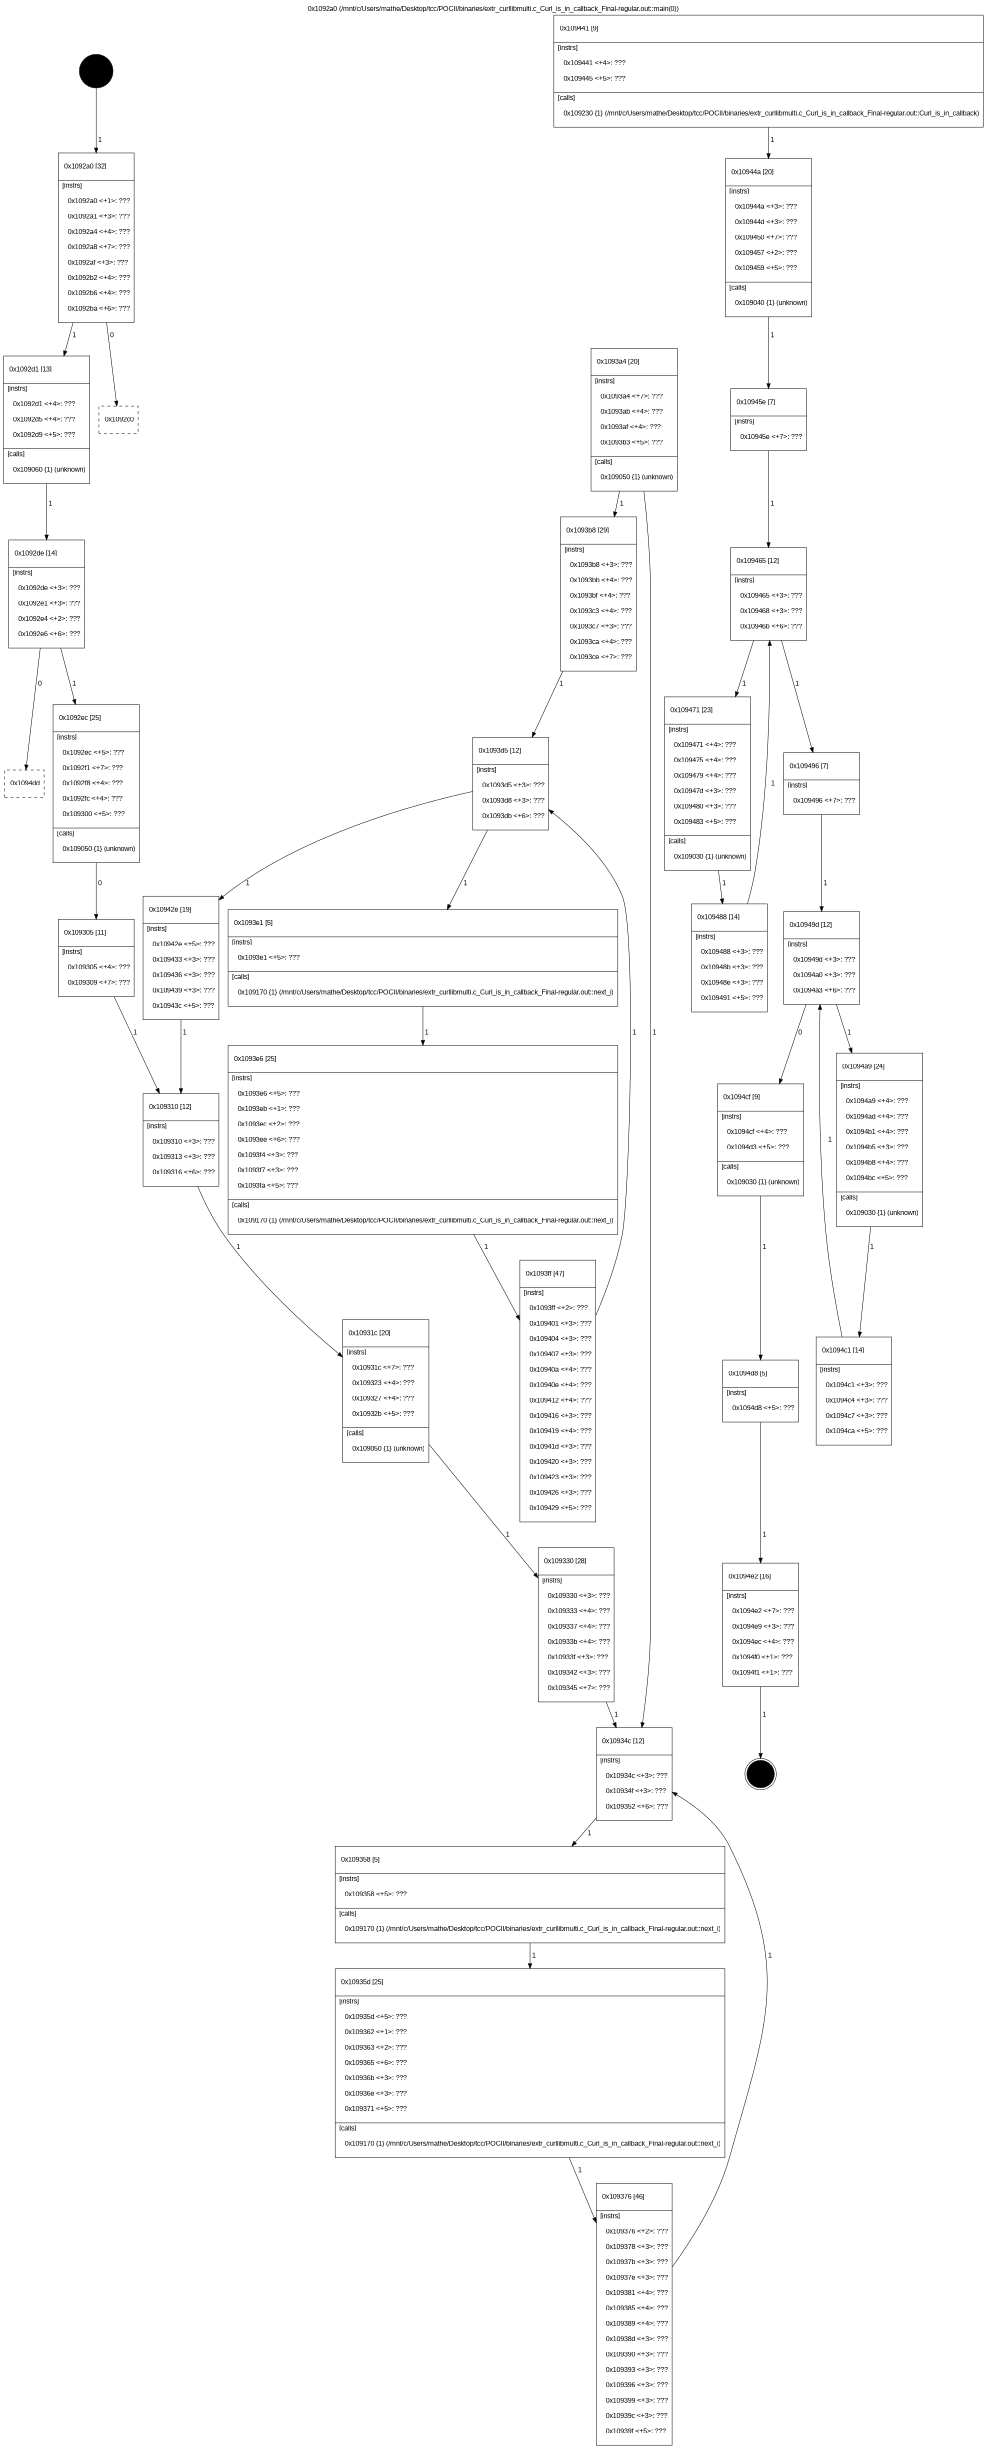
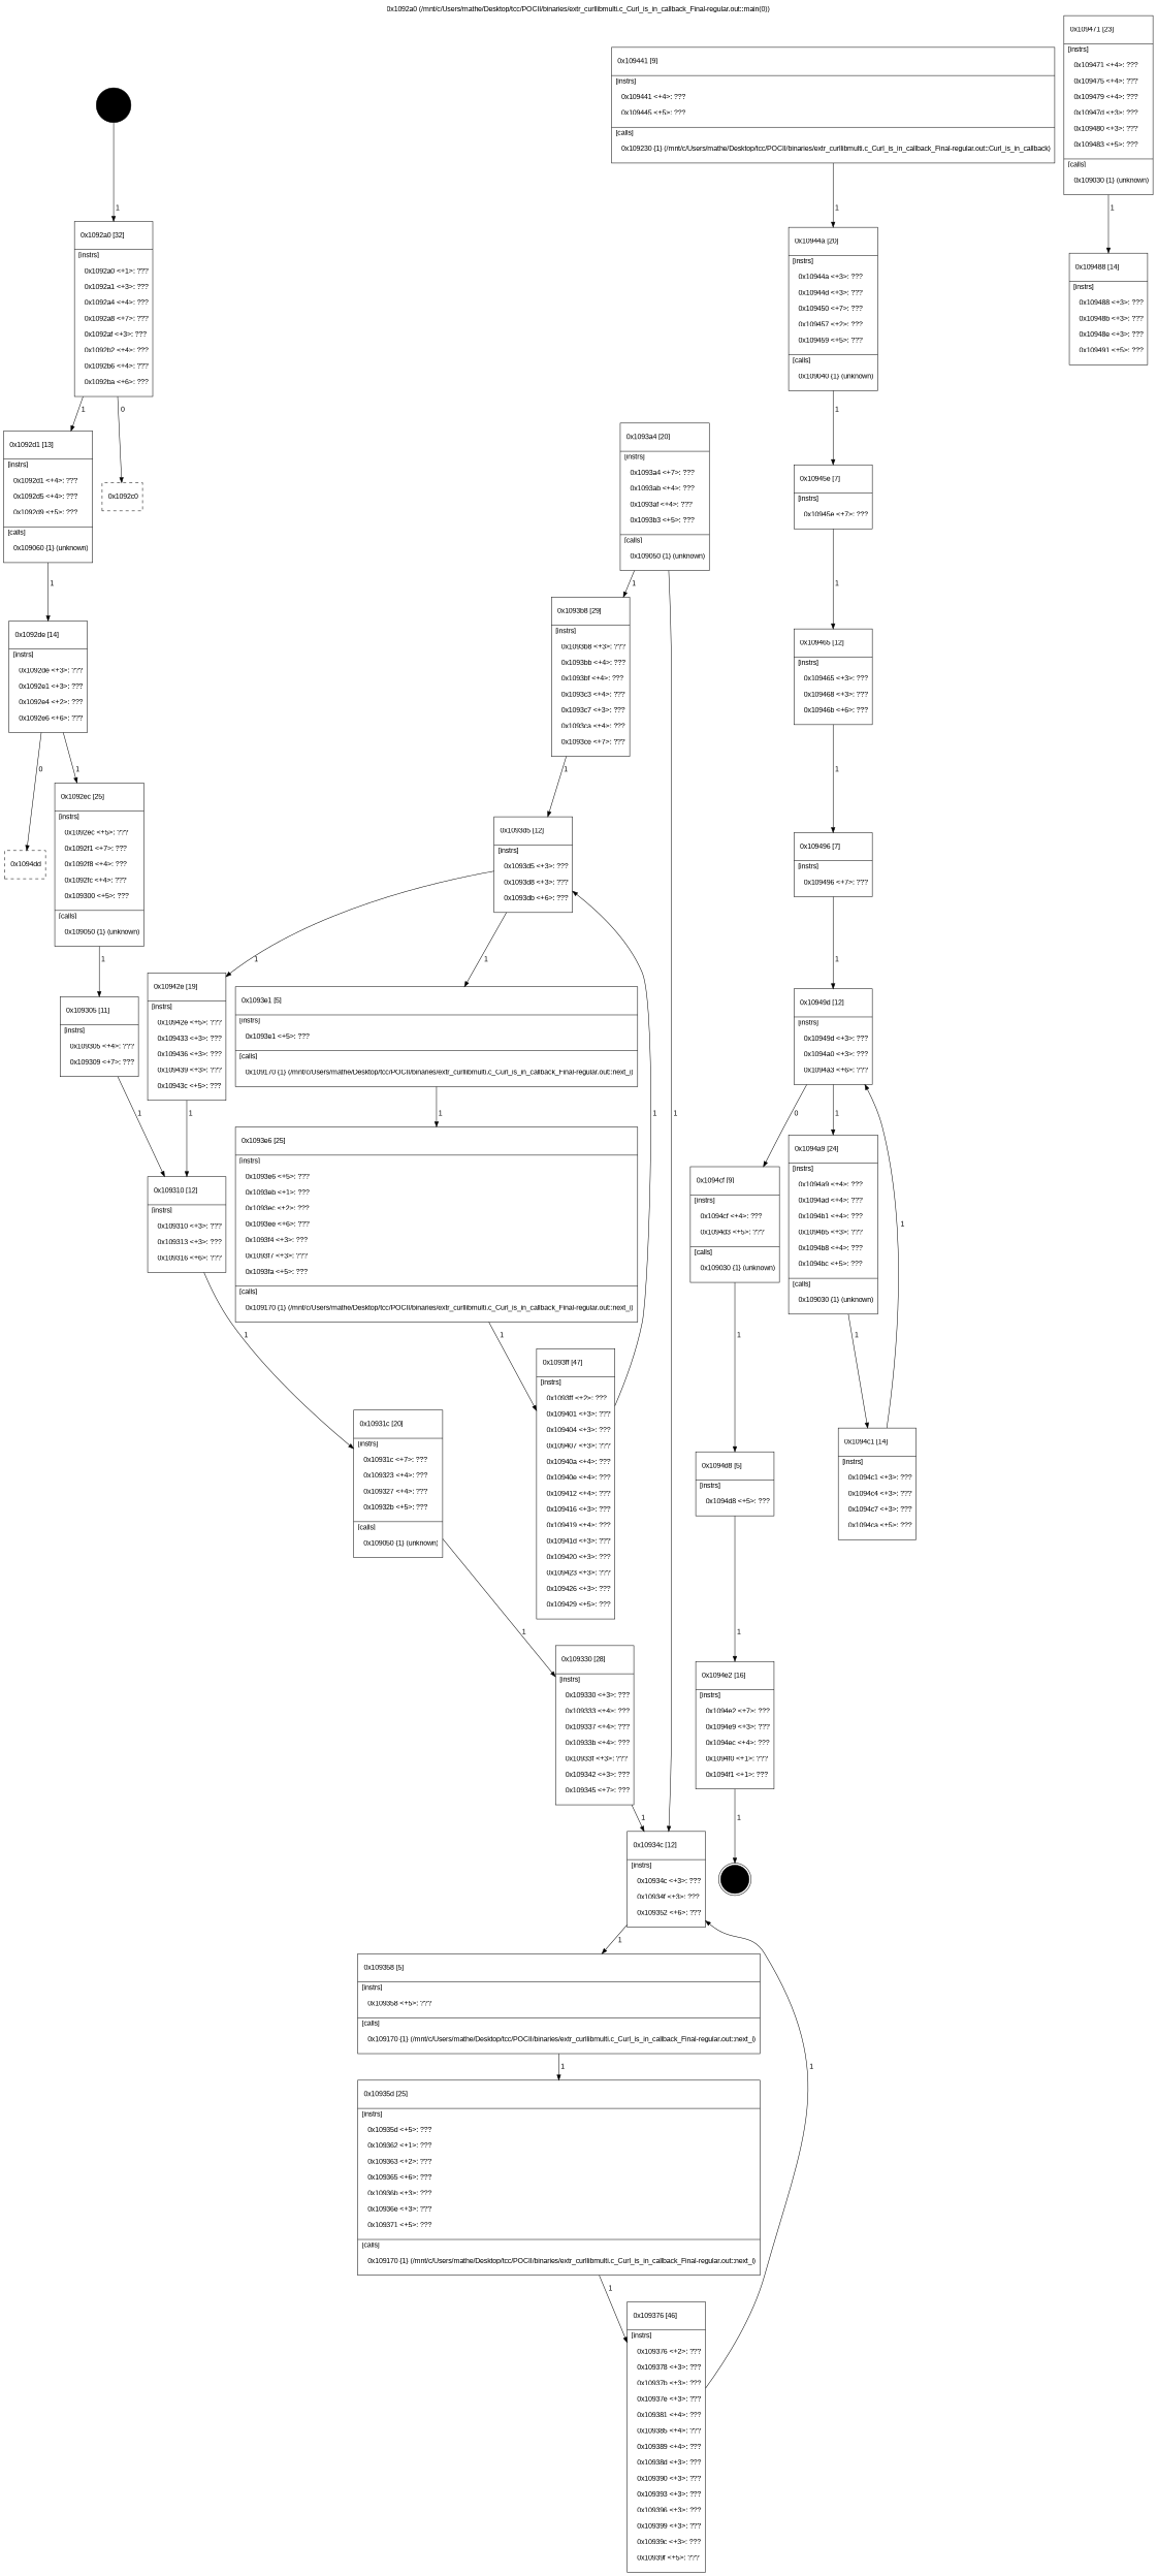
  digraph {
    fontname="Liberation Sans"
    label="0x1092a0 (/mnt/c/Users/mathe/Desktop/tcc/POCII/binaries/extr_curllibmulti.c_Curl_is_in_callback_Final-regular.out::main(0))"
    labelloc=t
    node [fontname="Liberation Sans" shape=record]
    edge [fontname="Liberation Sans"]
    Entry [fillcolor=black height=0.3 shape=circle style=filled width=0.3]
    n2 [label="{\n     0x1092a0 [32]\l\n     | [instrs]\l\n     &nbsp;&nbsp;0x1092a0 \<+1\>: ???\l\n     &nbsp;&nbsp;0x1092a1 \<+3\>: ???\l\n     &nbsp;&nbsp;0x1092a4 \<+4\>: ???\l\n     &nbsp;&nbsp;0x1092a8 \<+7\>: ???\l\n     &nbsp;&nbsp;0x1092af \<+3\>: ???\l\n     &nbsp;&nbsp;0x1092b2 \<+4\>: ???\l\n     &nbsp;&nbsp;0x1092b6 \<+4\>: ???\l\n     &nbsp;&nbsp;0x1092ba \<+6\>: ???\l\n  }"]
    n3 [label="{\n     0x1092d1 [13]\l\n     | [instrs]\l\n     &nbsp;&nbsp;0x1092d1 \<+4\>: ???\l\n     &nbsp;&nbsp;0x1092d5 \<+4\>: ???\l\n     &nbsp;&nbsp;0x1092d9 \<+5\>: ???\l\n     | [calls]\l\n     &nbsp;&nbsp;0x109060 \{1\} (unknown)\l\n  }"]
    n4 [label="{\n     0x1092c0\l\n  }" style=dashed]
    n5 [label="{\n     0x1092de [14]\l\n     | [instrs]\l\n     &nbsp;&nbsp;0x1092de \<+3\>: ???\l\n     &nbsp;&nbsp;0x1092e1 \<+3\>: ???\l\n     &nbsp;&nbsp;0x1092e4 \<+2\>: ???\l\n     &nbsp;&nbsp;0x1092e6 \<+6\>: ???\l\n  }"]
    n6 [label="{\n     0x1094dd\l\n  }" style=dashed]
    n7 [label="{\n     0x1092ec [25]\l\n     | [instrs]\l\n     &nbsp;&nbsp;0x1092ec \<+5\>: ???\l\n     &nbsp;&nbsp;0x1092f1 \<+7\>: ???\l\n     &nbsp;&nbsp;0x1092f8 \<+4\>: ???\l\n     &nbsp;&nbsp;0x1092fc \<+4\>: ???\l\n     &nbsp;&nbsp;0x109300 \<+5\>: ???\l\n     | [calls]\l\n     &nbsp;&nbsp;0x109050 \{1\} (unknown)\l\n  }"]
    n8 [label="{\n     0x109305 [11]\l\n     | [instrs]\l\n     &nbsp;&nbsp;0x109305 \<+4\>: ???\l\n     &nbsp;&nbsp;0x109309 \<+7\>: ???\l\n  }"]
    n9 [label="{\n     0x109310 [12]\l\n     | [instrs]\l\n     &nbsp;&nbsp;0x109310 \<+3\>: ???\l\n     &nbsp;&nbsp;0x109313 \<+3\>: ???\l\n     &nbsp;&nbsp;0x109316 \<+6\>: ???\l\n  }"]
    Exit [fillcolor=black height=0.3 peripheries=2 shape=circle style=filled width=0.3]
    n11 [label="{\n     0x10931c [20]\l\n     | [instrs]\l\n     &nbsp;&nbsp;0x10931c \<+7\>: ???\l\n     &nbsp;&nbsp;0x109323 \<+4\>: ???\l\n     &nbsp;&nbsp;0x109327 \<+4\>: ???\l\n     &nbsp;&nbsp;0x10932b \<+5\>: ???\l\n     | [calls]\l\n     &nbsp;&nbsp;0x109050 \{1\} (unknown)\l\n  }"]
    n12 [label="{\n     0x109441 [9]\l\n     | [instrs]\l\n     &nbsp;&nbsp;0x109441 \<+4\>: ???\l\n     &nbsp;&nbsp;0x109445 \<+5\>: ???\l\n     | [calls]\l\n     &nbsp;&nbsp;0x109230 \{1\} (/mnt/c/Users/mathe/Desktop/tcc/POCII/binaries/extr_curllibmulti.c_Curl_is_in_callback_Final-regular.out::Curl_is_in_callback)\l\n  }"]
    n13 [label="{\n     0x10944a [20]\l\n     | [instrs]\l\n     &nbsp;&nbsp;0x10944a \<+3\>: ???\l\n     &nbsp;&nbsp;0x10944d \<+3\>: ???\l\n     &nbsp;&nbsp;0x109450 \<+7\>: ???\l\n     &nbsp;&nbsp;0x109457 \<+2\>: ???\l\n     &nbsp;&nbsp;0x109459 \<+5\>: ???\l\n     | [calls]\l\n     &nbsp;&nbsp;0x109040 \{1\} (unknown)\l\n  }"]
    n14 [label="{\n     0x109330 [28]\l\n     | [instrs]\l\n     &nbsp;&nbsp;0x109330 \<+3\>: ???\l\n     &nbsp;&nbsp;0x109333 \<+4\>: ???\l\n     &nbsp;&nbsp;0x109337 \<+4\>: ???\l\n     &nbsp;&nbsp;0x10933b \<+4\>: ???\l\n     &nbsp;&nbsp;0x10933f \<+3\>: ???\l\n     &nbsp;&nbsp;0x109342 \<+3\>: ???\l\n     &nbsp;&nbsp;0x109345 \<+7\>: ???\l\n  }"]
    n15 [label="{\n     0x10945e [7]\l\n     | [instrs]\l\n     &nbsp;&nbsp;0x10945e \<+7\>: ???\l\n  }"]
    n16 [label="{\n     0x10934c [12]\l\n     | [instrs]\l\n     &nbsp;&nbsp;0x10934c \<+3\>: ???\l\n     &nbsp;&nbsp;0x10934f \<+3\>: ???\l\n     &nbsp;&nbsp;0x109352 \<+6\>: ???\l\n  }"]
    n17 [label="{\n     0x109358 [5]\l\n     | [instrs]\l\n     &nbsp;&nbsp;0x109358 \<+5\>: ???\l\n     | [calls]\l\n     &nbsp;&nbsp;0x109170 \{1\} (/mnt/c/Users/mathe/Desktop/tcc/POCII/binaries/extr_curllibmulti.c_Curl_is_in_callback_Final-regular.out::next_i)\l\n  }"]
    n18 [label="{\n     0x1093a4 [20]\l\n     | [instrs]\l\n     &nbsp;&nbsp;0x1093a4 \<+7\>: ???\l\n     &nbsp;&nbsp;0x1093ab \<+4\>: ???\l\n     &nbsp;&nbsp;0x1093af \<+4\>: ???\l\n     &nbsp;&nbsp;0x1093b3 \<+5\>: ???\l\n     | [calls]\l\n     &nbsp;&nbsp;0x109050 \{1\} (unknown)\l\n  }"]
    n19 [label="{\n     0x1093b8 [29]\l\n     | [instrs]\l\n     &nbsp;&nbsp;0x1093b8 \<+3\>: ???\l\n     &nbsp;&nbsp;0x1093bb \<+4\>: ???\l\n     &nbsp;&nbsp;0x1093bf \<+4\>: ???\l\n     &nbsp;&nbsp;0x1093c3 \<+4\>: ???\l\n     &nbsp;&nbsp;0x1093c7 \<+3\>: ???\l\n     &nbsp;&nbsp;0x1093ca \<+4\>: ???\l\n     &nbsp;&nbsp;0x1093ce \<+7\>: ???\l\n  }"]
    n20 [label="{\n     0x10935d [25]\l\n     | [instrs]\l\n     &nbsp;&nbsp;0x10935d \<+5\>: ???\l\n     &nbsp;&nbsp;0x109362 \<+1\>: ???\l\n     &nbsp;&nbsp;0x109363 \<+2\>: ???\l\n     &nbsp;&nbsp;0x109365 \<+6\>: ???\l\n     &nbsp;&nbsp;0x10936b \<+3\>: ???\l\n     &nbsp;&nbsp;0x10936e \<+3\>: ???\l\n     &nbsp;&nbsp;0x109371 \<+5\>: ???\l\n     | [calls]\l\n     &nbsp;&nbsp;0x109170 \{1\} (/mnt/c/Users/mathe/Desktop/tcc/POCII/binaries/extr_curllibmulti.c_Curl_is_in_callback_Final-regular.out::next_i)\l\n  }"]
    n21 [label="{\n     0x1093d5 [12]\l\n     | [instrs]\l\n     &nbsp;&nbsp;0x1093d5 \<+3\>: ???\l\n     &nbsp;&nbsp;0x1093d8 \<+3\>: ???\l\n     &nbsp;&nbsp;0x1093db \<+6\>: ???\l\n  }"]
    n22 [label="{\n     0x109376 [46]\l\n     | [instrs]\l\n     &nbsp;&nbsp;0x109376 \<+2\>: ???\l\n     &nbsp;&nbsp;0x109378 \<+3\>: ???\l\n     &nbsp;&nbsp;0x10937b \<+3\>: ???\l\n     &nbsp;&nbsp;0x10937e \<+3\>: ???\l\n     &nbsp;&nbsp;0x109381 \<+4\>: ???\l\n     &nbsp;&nbsp;0x109385 \<+4\>: ???\l\n     &nbsp;&nbsp;0x109389 \<+4\>: ???\l\n     &nbsp;&nbsp;0x10938d \<+3\>: ???\l\n     &nbsp;&nbsp;0x109390 \<+3\>: ???\l\n     &nbsp;&nbsp;0x109393 \<+3\>: ???\l\n     &nbsp;&nbsp;0x109396 \<+3\>: ???\l\n     &nbsp;&nbsp;0x109399 \<+3\>: ???\l\n     &nbsp;&nbsp;0x10939c \<+3\>: ???\l\n     &nbsp;&nbsp;0x10939f \<+5\>: ???\l\n  }"]
    n23 [label="{\n     0x10942e [19]\l\n     | [instrs]\l\n     &nbsp;&nbsp;0x10942e \<+5\>: ???\l\n     &nbsp;&nbsp;0x109433 \<+3\>: ???\l\n     &nbsp;&nbsp;0x109436 \<+3\>: ???\l\n     &nbsp;&nbsp;0x109439 \<+3\>: ???\l\n     &nbsp;&nbsp;0x10943c \<+5\>: ???\l\n  }"]
    n24 [label="{\n     0x1093e1 [5]\l\n     | [instrs]\l\n     &nbsp;&nbsp;0x1093e1 \<+5\>: ???\l\n     | [calls]\l\n     &nbsp;&nbsp;0x109170 \{1\} (/mnt/c/Users/mathe/Desktop/tcc/POCII/binaries/extr_curllibmulti.c_Curl_is_in_callback_Final-regular.out::next_i)\l\n  }"]
    n25 [label="{\n     0x1093e6 [25]\l\n     | [instrs]\l\n     &nbsp;&nbsp;0x1093e6 \<+5\>: ???\l\n     &nbsp;&nbsp;0x1093eb \<+1\>: ???\l\n     &nbsp;&nbsp;0x1093ec \<+2\>: ???\l\n     &nbsp;&nbsp;0x1093ee \<+6\>: ???\l\n     &nbsp;&nbsp;0x1093f4 \<+3\>: ???\l\n     &nbsp;&nbsp;0x1093f7 \<+3\>: ???\l\n     &nbsp;&nbsp;0x1093fa \<+5\>: ???\l\n     | [calls]\l\n     &nbsp;&nbsp;0x109170 \{1\} (/mnt/c/Users/mathe/Desktop/tcc/POCII/binaries/extr_curllibmulti.c_Curl_is_in_callback_Final-regular.out::next_i)\l\n  }"]
    n26 [label="{\n     0x1093ff [47]\l\n     | [instrs]\l\n     &nbsp;&nbsp;0x1093ff \<+2\>: ???\l\n     &nbsp;&nbsp;0x109401 \<+3\>: ???\l\n     &nbsp;&nbsp;0x109404 \<+3\>: ???\l\n     &nbsp;&nbsp;0x109407 \<+3\>: ???\l\n     &nbsp;&nbsp;0x10940a \<+4\>: ???\l\n     &nbsp;&nbsp;0x10940e \<+4\>: ???\l\n     &nbsp;&nbsp;0x109412 \<+4\>: ???\l\n     &nbsp;&nbsp;0x109416 \<+3\>: ???\l\n     &nbsp;&nbsp;0x109419 \<+4\>: ???\l\n     &nbsp;&nbsp;0x10941d \<+3\>: ???\l\n     &nbsp;&nbsp;0x109420 \<+3\>: ???\l\n     &nbsp;&nbsp;0x109423 \<+3\>: ???\l\n     &nbsp;&nbsp;0x109426 \<+3\>: ???\l\n     &nbsp;&nbsp;0x109429 \<+5\>: ???\l\n  }"]
    n27 [label="{\n     0x1094e2 [16]\l\n     | [instrs]\l\n     &nbsp;&nbsp;0x1094e2 \<+7\>: ???\l\n     &nbsp;&nbsp;0x1094e9 \<+3\>: ???\l\n     &nbsp;&nbsp;0x1094ec \<+4\>: ???\l\n     &nbsp;&nbsp;0x1094f0 \<+1\>: ???\l\n     &nbsp;&nbsp;0x1094f1 \<+1\>: ???\l\n  }"]
    n28 [label="{\n     0x109465 [12]\l\n     | [instrs]\l\n     &nbsp;&nbsp;0x109465 \<+3\>: ???\l\n     &nbsp;&nbsp;0x109468 \<+3\>: ???\l\n     &nbsp;&nbsp;0x10946b \<+6\>: ???\l\n  }"]
    n29 [label="{\n     0x109471 [23]\l\n     | [instrs]\l\n     &nbsp;&nbsp;0x109471 \<+4\>: ???\l\n     &nbsp;&nbsp;0x109475 \<+4\>: ???\l\n     &nbsp;&nbsp;0x109479 \<+4\>: ???\l\n     &nbsp;&nbsp;0x10947d \<+3\>: ???\l\n     &nbsp;&nbsp;0x109480 \<+3\>: ???\l\n     &nbsp;&nbsp;0x109483 \<+5\>: ???\l\n     | [calls]\l\n     &nbsp;&nbsp;0x109030 \{1\} (unknown)\l\n  }"]
    n30 [label="{\n     0x109496 [7]\l\n     | [instrs]\l\n     &nbsp;&nbsp;0x109496 \<+7\>: ???\l\n  }"]
    n31 [label="{\n     0x109488 [14]\l\n     | [instrs]\l\n     &nbsp;&nbsp;0x109488 \<+3\>: ???\l\n     &nbsp;&nbsp;0x10948b \<+3\>: ???\l\n     &nbsp;&nbsp;0x10948e \<+3\>: ???\l\n     &nbsp;&nbsp;0x109491 \<+5\>: ???\l\n  }"]
    n32 [label="{\n     0x10949d [12]\l\n     | [instrs]\l\n     &nbsp;&nbsp;0x10949d \<+3\>: ???\l\n     &nbsp;&nbsp;0x1094a0 \<+3\>: ???\l\n     &nbsp;&nbsp;0x1094a3 \<+6\>: ???\l\n  }"]
    n33 [label="{\n     0x1094cf [9]\l\n     | [instrs]\l\n     &nbsp;&nbsp;0x1094cf \<+4\>: ???\l\n     &nbsp;&nbsp;0x1094d3 \<+5\>: ???\l\n     | [calls]\l\n     &nbsp;&nbsp;0x109030 \{1\} (unknown)\l\n  }"]
    n34 [label="{\n     0x1094a9 [24]\l\n     | [instrs]\l\n     &nbsp;&nbsp;0x1094a9 \<+4\>: ???\l\n     &nbsp;&nbsp;0x1094ad \<+4\>: ???\l\n     &nbsp;&nbsp;0x1094b1 \<+4\>: ???\l\n     &nbsp;&nbsp;0x1094b5 \<+3\>: ???\l\n     &nbsp;&nbsp;0x1094b8 \<+4\>: ???\l\n     &nbsp;&nbsp;0x1094bc \<+5\>: ???\l\n     | [calls]\l\n     &nbsp;&nbsp;0x109030 \{1\} (unknown)\l\n  }"]
    n35 [label="{\n     0x1094d8 [5]\l\n     | [instrs]\l\n     &nbsp;&nbsp;0x1094d8 \<+5\>: ???\l\n  }"]
    n36 [label="{\n     0x1094c1 [14]\l\n     | [instrs]\l\n     &nbsp;&nbsp;0x1094c1 \<+3\>: ???\l\n     &nbsp;&nbsp;0x1094c4 \<+3\>: ???\l\n     &nbsp;&nbsp;0x1094c7 \<+3\>: ???\l\n     &nbsp;&nbsp;0x1094ca \<+5\>: ???\l\n  }"]
    Entry -> n2 [label=" 1"]
    n2 -> n3 [label=" 1"]
    n2 -> n4 [label=" 0"]
    n3 -> n5 [label=" 1"]
    n5 -> n6 [label=" 0"]
    n5 -> n7 [label=" 1"]
-   n7 -> n8 [label=" 0"]
+   n7 -> n8 [label=" 1"]
    n8 -> n9 [label=" 1"]
    n9 -> n11 [label=" 1"]
    n11 -> n14 [label=" 1"]
    n12 -> n13 [label=" 1"]
    n13 -> n15 [label=" 1"]
    n14 -> n16 [label=" 1"]
    n15 -> n28 [label=" 1"]
    n16 -> n17 [label=" 1"]
    n17 -> n20 [label=" 1"]
    n18 -> n16 [label=" 1"]
    n18 -> n19 [label=" 1"]
    n19 -> n21 [label=" 1"]
    n20 -> n22 [label=" 1"]
    n21 -> n23 [label=" 1"]
    n21 -> n24 [label=" 1"]
    n22 -> n16 [label=" 1"]
    n23 -> n9 [label=" 1"]
    n24 -> n25 [label=" 1"]
    n25 -> n26 [label=" 1"]
    n26 -> n21 [label=" 1"]
    n27 -> Exit [label=" 1"]
-   n28 -> n29 [label=" 1"]
    n28 -> n30 [label=" 1"]
    n29 -> n31 [label=" 1"]
    n30 -> n32 [label=" 1"]
-   n31 -> n28 [label=" 1"]
    n32 -> n33 [label=" 0"]
    n32 -> n34 [label=" 1"]
    n33 -> n35 [label=" 1"]
    n34 -> n36 [label=" 1"]
    n35 -> n27 [label=" 1"]
    n36 -> n32 [label=" 1"]
  }
